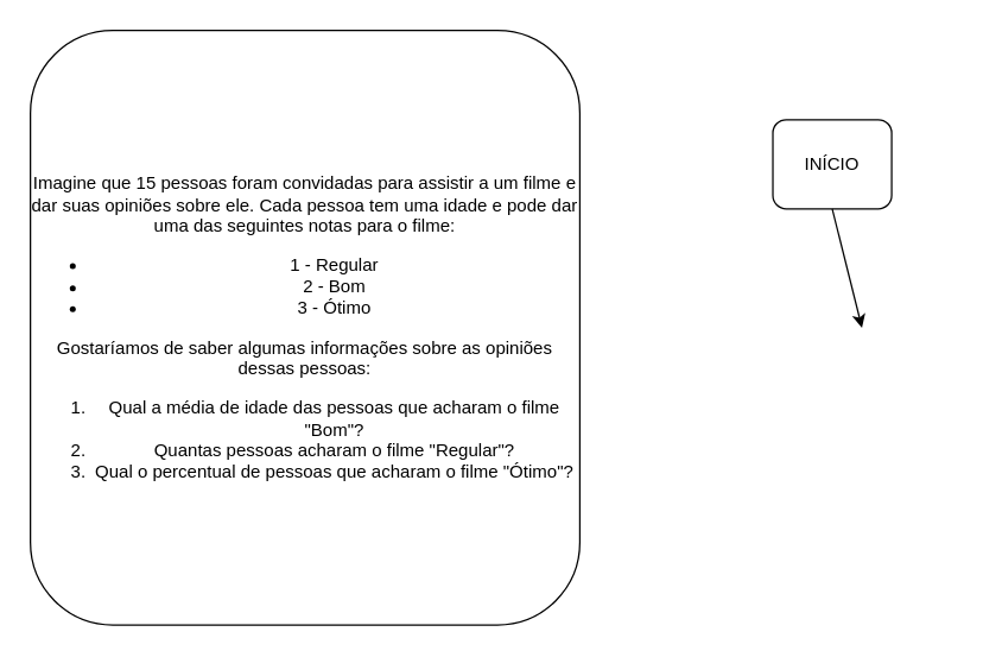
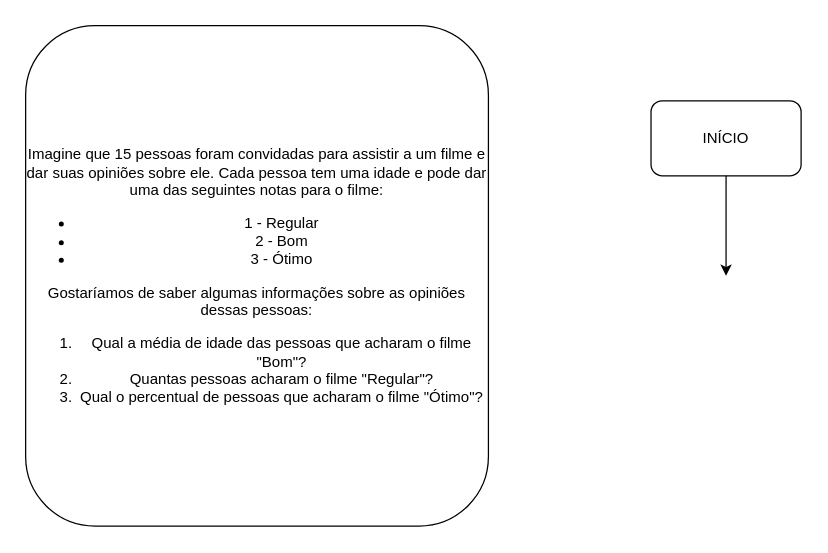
  <mxCell id="0" />
  <mxCell id="1" parent="0" />
  <mxCell id="2" value="&lt;p data-sourcepos=&quot;5:1-5:170&quot;&gt;Imagine que 15 pessoas foram convidadas para assistir a um filme e dar suas opiniões sobre ele. Cada pessoa tem uma idade e pode dar uma das seguintes notas para o filme:&lt;/p&gt;&lt;ul data-sourcepos=&quot;7:1-10:0&quot;&gt;&lt;li data-sourcepos=&quot;7:1-7:13&quot;&gt;1 - Regular&lt;/li&gt;&lt;li data-sourcepos=&quot;8:1-8:9&quot;&gt;2 - Bom&lt;/li&gt;&lt;li data-sourcepos=&quot;9:1-10:0&quot;&gt;3 - Ótimo&lt;/li&gt;&lt;/ul&gt;&lt;p data-sourcepos=&quot;11:1-11:74&quot;&gt;Gostaríamos de saber algumas informações sobre as opiniões dessas pessoas:&lt;/p&gt;&lt;ol data-sourcepos=&quot;13:1-16:0&quot;&gt;&lt;li data-sourcepos=&quot;13:1-13:63&quot;&gt;Qual a média de idade das pessoas que acharam o filme &quot;Bom&quot;?&lt;/li&gt;&lt;li data-sourcepos=&quot;14:1-14:45&quot;&gt;Quantas pessoas acharam o filme &quot;Regular&quot;?&lt;/li&gt;&lt;li data-sourcepos=&quot;15:1-16:0&quot;&gt;Qual o percentual de pessoas que acharam o filme &quot;Ótimo&quot;?&lt;/li&gt;&lt;/ol&gt;" style="rounded=1;whiteSpace=wrap;html=1;" parent="1" vertex="1"><mxGeometry x="20" y="20" width="370" height="400" as="geometry" /></mxCell>
- <mxCell id="3" value="INÍCIO" style="rounded=1;whiteSpace=wrap;html=1;" vertex="1" parent="1"><mxGeometry x="520" y="80" width="80" height="60" as="geometry" /></mxCell>
+ <mxCell id="3" value="INÍCIO" style="rounded=1;whiteSpace=wrap;html=1;" vertex="1" parent="1"><mxGeometry x="520" y="80" width="120" height="60" as="geometry" /></mxCell>
  <mxCell id="4" value="" style="endArrow=classic;html=1;rounded=0;exitX=0.5;exitY=1;exitDx=0;exitDy=0;" edge="1" parent="1" source="3"><mxGeometry width="50" height="50" relative="1" as="geometry"><mxPoint x="560" y="200" as="sourcePoint" /><mxPoint x="580" as="targetPoint" y="220" /></mxGeometry></mxCell>
